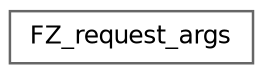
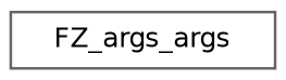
  digraph {
    rankdir=LR
-   n1 [color=gray40 fillcolor=white fontname=Helvetica fontsize=10 height=0.2 label=FZ_request_args shape=record style=filled width=0.4]
+   n1 [color=gray40 fillcolor=white fontname=Helvetica fontsize=10 height=0.2 label=FZ_args_args shape=record style=filled width=0.4]
  }
